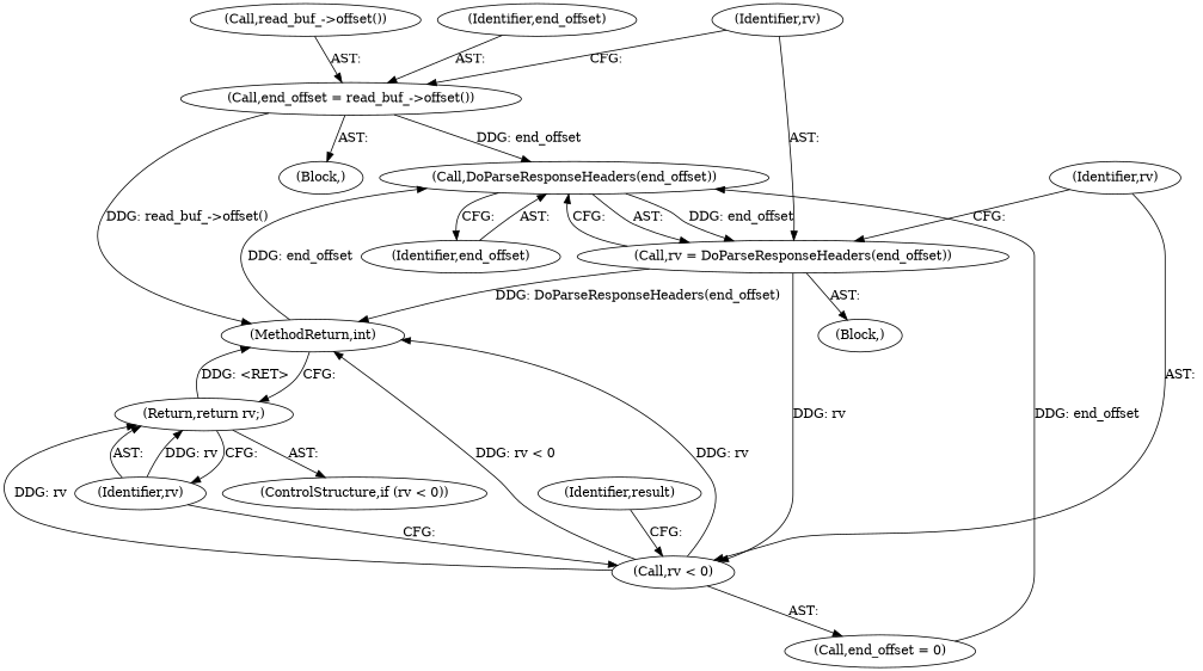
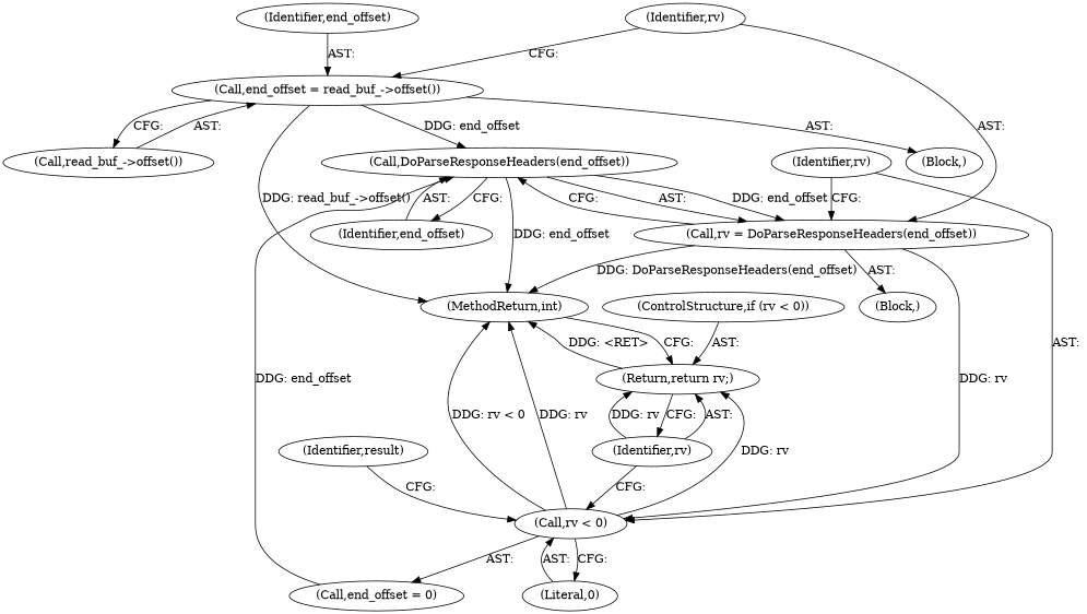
  digraph {
    n1 [label="(Call,end_offset = read_buf_->offset())"]
    n2 [label="(Call,DoParseResponseHeaders(end_offset))"]
    n3 [label="(MethodReturn,int)"]
    n4 [label="(Block,)"]
    n5 [label="(Call,read_buf_->offset())"]
    n6 [label="(Call,rv = DoParseResponseHeaders(end_offset))"]
    n7 [label="(Identifier,end_offset)"]
    n8 [label="(Return,return rv;)"]
    n9 [label="(Call,rv < 0)"]
    n10 [label="(Block,)"]
+   n11 [label="(Literal,0)"]
    n12 [label="(Call,end_offset = 0)"]
    n13 [label="(ControlStructure,if (rv < 0))"]
    n14 [label="(Identifier,rv)"]
    n15 [label="(Identifier,rv)"]
    n16 [label="(Identifier,result)"]
    n17 [label="(Identifier,end_offset)"]
    n18 [label="(Identifier,rv)"]
    n1 -> n2 [label="DDG: end_offset"]
    n1 -> n3 [label="DDG: read_buf_->offset()"]
    n1 -> n4 [label="AST: "]
-   n3 -> n2 [label="DDG: end_offset"]
+   n1 -> n5 [label="CFG: "]
+   n2 -> n3 [label="DDG: end_offset"]
    n2 -> n6 [label="AST: "]
    n2 -> n6 [label="DDG: end_offset"]
    n2 -> n7 [label="CFG: "]
    n3 -> n8 [label="CFG: "]
    n5 -> n1 [label="AST: "]
    n6 -> n2 [label="CFG: "]
    n6 -> n3 [label="DDG: DoParseResponseHeaders(end_offset)"]
    n6 -> n9 [label="DDG: rv"]
    n6 -> n10 [label="AST: "]
    n7 -> n2 [label="AST: "]
    n8 -> n3 [label="DDG: <RET>"]
-   n8 -> n13 [label="AST: "]
+   n13 -> n8 [label="AST: "]
    n8 -> n14 [label="CFG: "]
    n9 -> n3 [label="DDG: rv < 0"]
    n9 -> n3 [label="DDG: rv"]
    n9 -> n8 [label="DDG: rv"]
+   n9 -> n11 [label="CFG: "]
    n9 -> n12 [label="AST: "]
+   n11 -> n9 [label="AST: "]
    n12 -> n2 [label="DDG: end_offset"]
    n14 -> n8 [label="AST: "]
    n14 -> n8 [label="DDG: rv"]
    n14 -> n9 [label="CFG: "]
    n15 -> n1 [label="CFG: "]
    n15 -> n6 [label="AST: "]
    n16 -> n9 [label="CFG: "]
    n17 -> n1 [label="AST: "]
    n18 -> n6 [label="CFG: "]
    n18 -> n9 [label="AST: "]
  }
